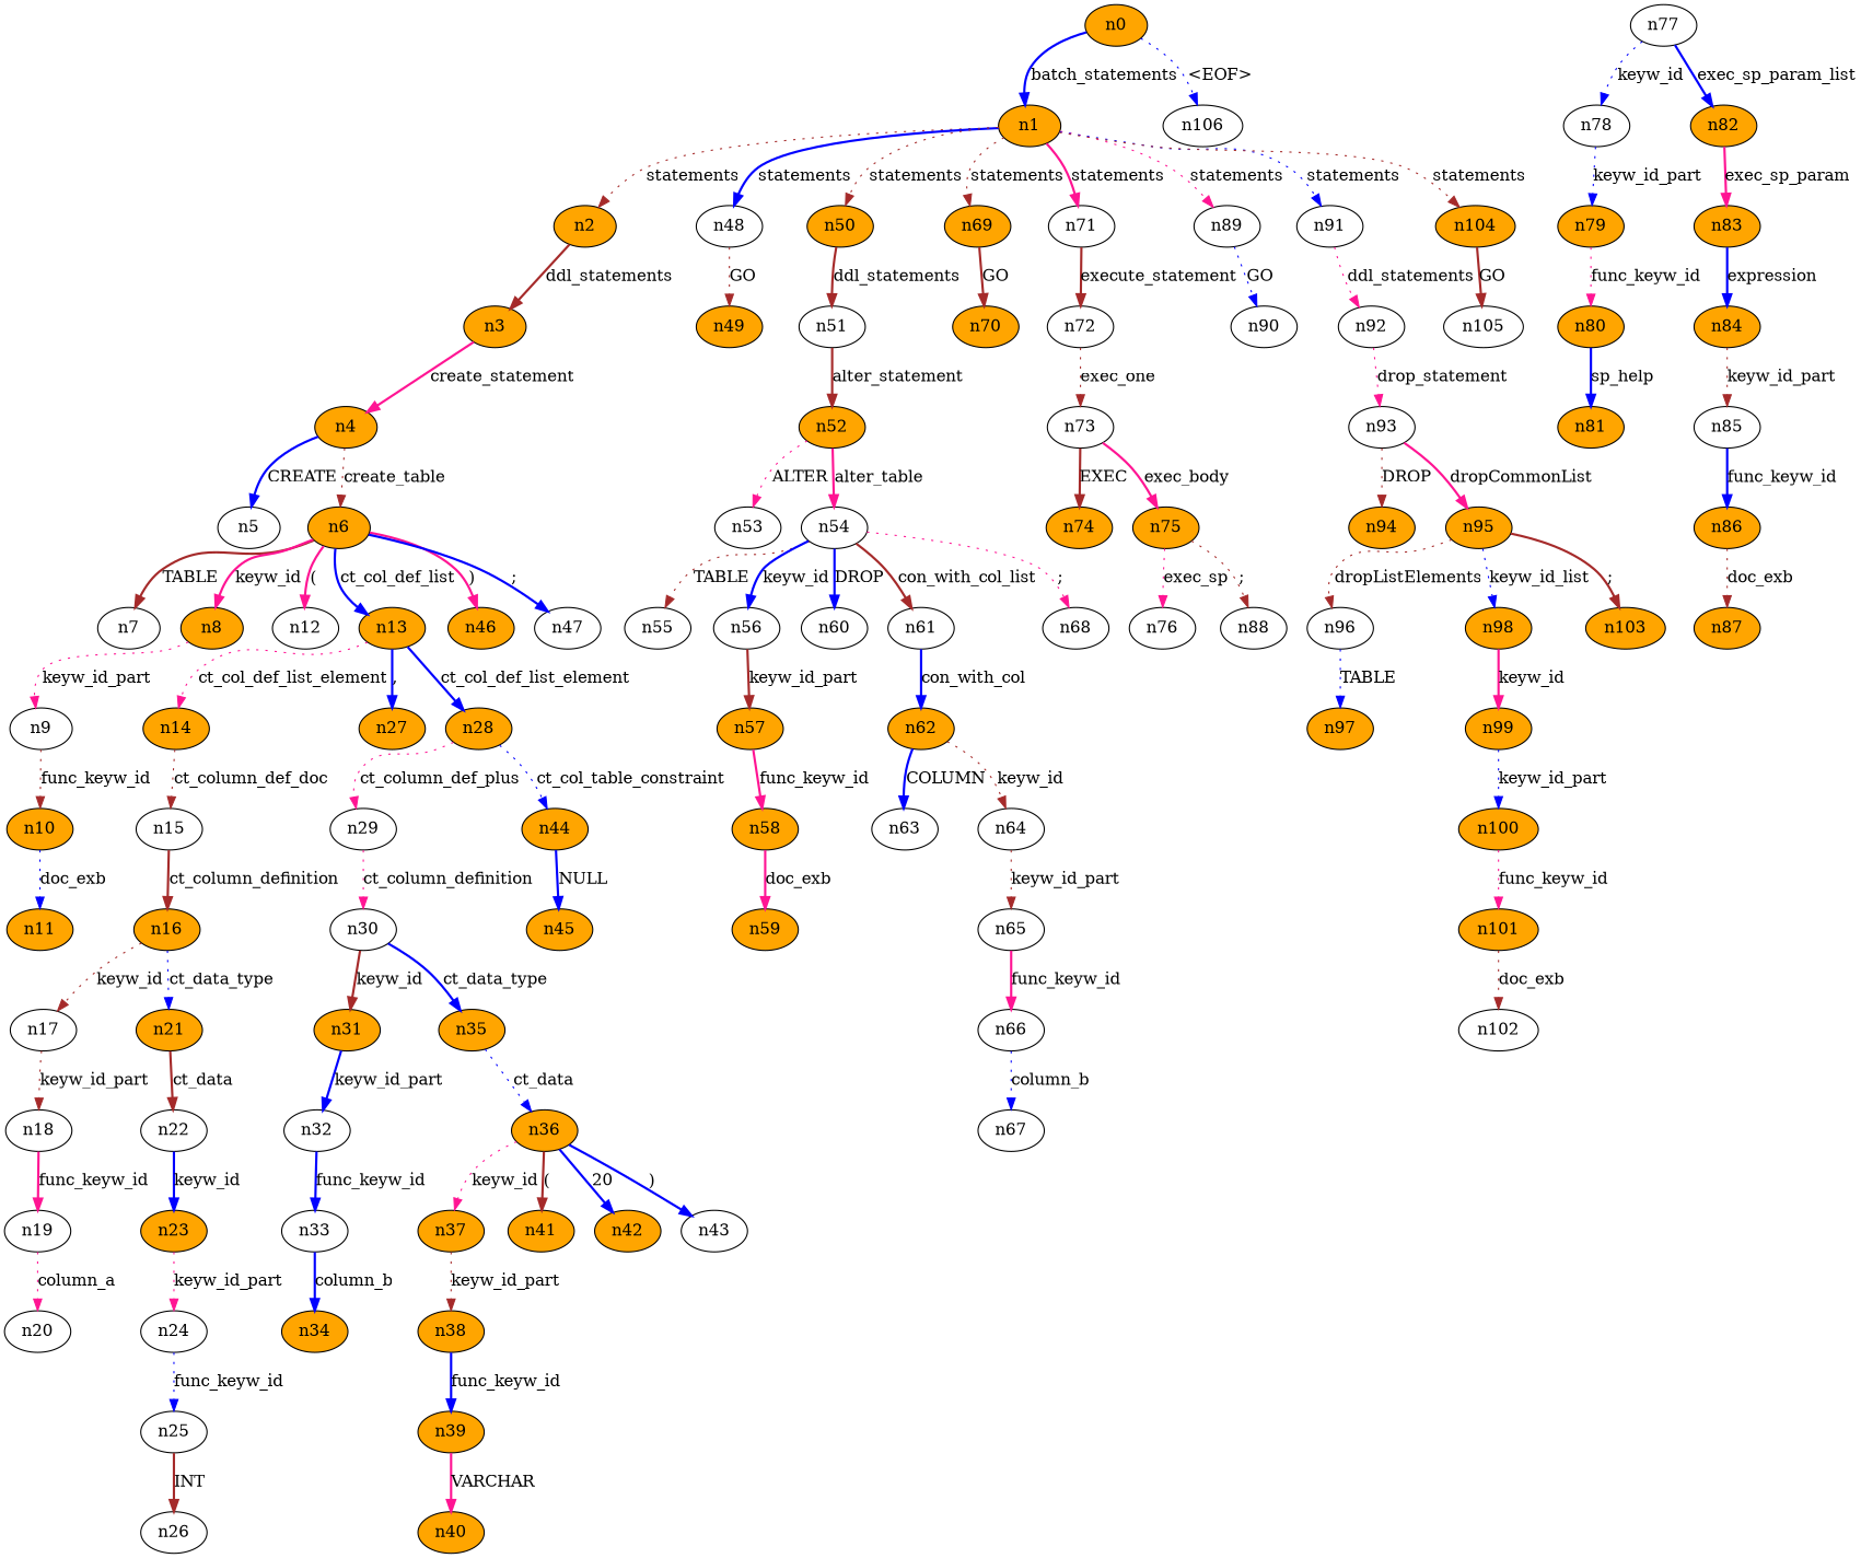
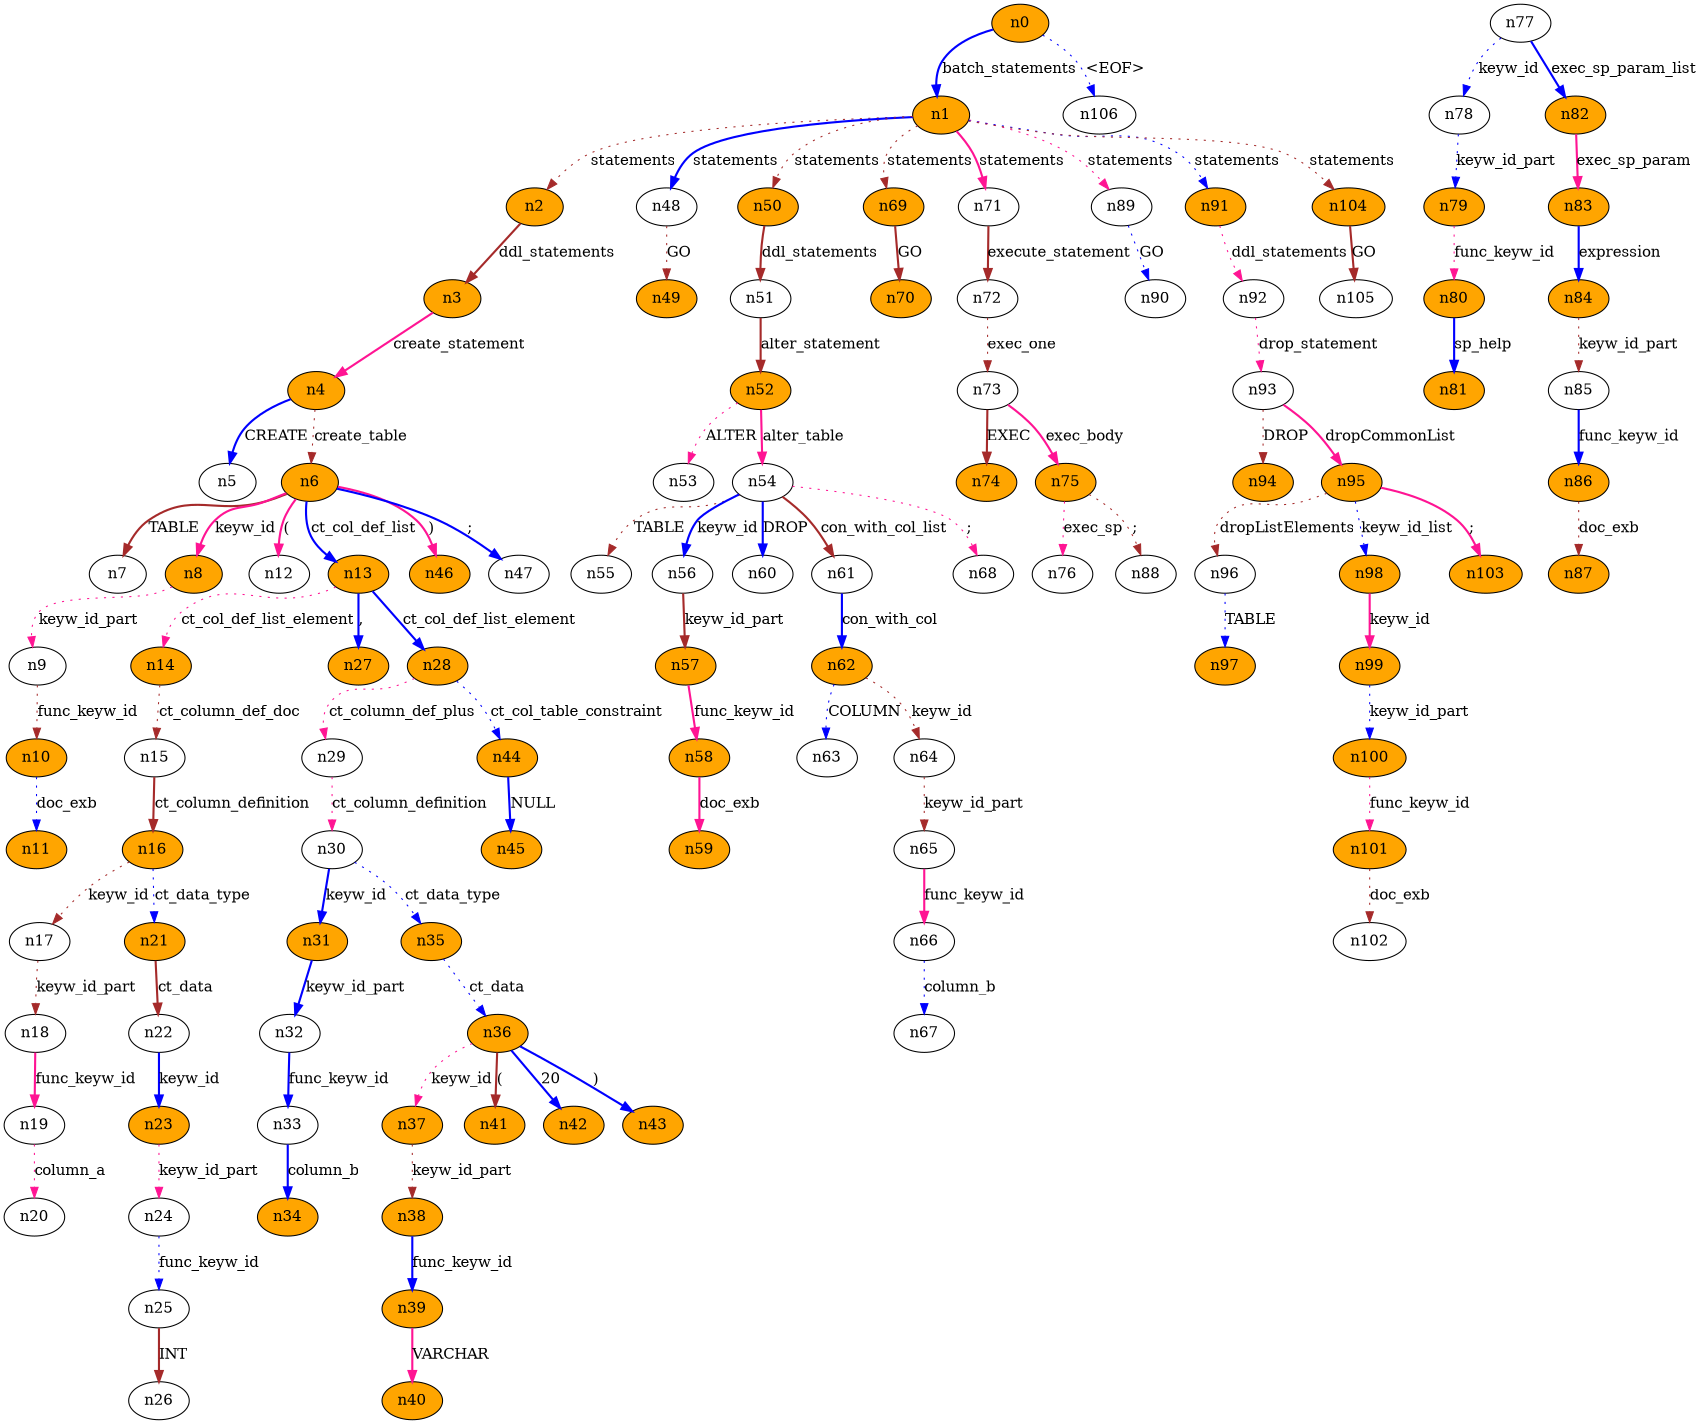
  digraph {
    node [fillcolor=orange style=filled]
    edge [color=blue style=bold]
    n0
    n1
    n106 [fillcolor=white]
    n2
    n48 [fillcolor=white]
    n50
    n69
    n71 [fillcolor=white]
    n89 [fillcolor=white]
-   n91 [fillcolor=white]
+   n91
    n104
    n3
    n49
    n51 [fillcolor=white]
    n70
    n72 [fillcolor=white]
    n90 [fillcolor=white]
    n92 [fillcolor=white]
    n105 [fillcolor=white]
    n4
    n5 [fillcolor=white]
    n6
    n7 [fillcolor=white]
    n8
    n12 [fillcolor=white]
    n13
    n46
    n47 [fillcolor=white]
    n9 [fillcolor=white]
    n14
    n27
    n28
    n10
    n11
    n15 [fillcolor=white]
    n29 [fillcolor=white]
    n44
    n16
    n17 [fillcolor=white]
    n21
    n18 [fillcolor=white]
    n22 [fillcolor=white]
    n19 [fillcolor=white]
    n20 [fillcolor=white]
    n23
    n24 [fillcolor=white]
    n25 [fillcolor=white]
    n26 [fillcolor=white]
    n30 [fillcolor=white]
    n45
    n31
    n35
    n32 [fillcolor=white]
    n36
    n33 [fillcolor=white]
    n34
    n37
    n41
    n42
-   n43 [fillcolor=white]
+   n43
    n38
    n39
    n40
    n52
    n53 [fillcolor=white]
    n54 [fillcolor=white]
    n55 [fillcolor=white]
    n56 [fillcolor=white]
    n60 [fillcolor=white]
    n61 [fillcolor=white]
    n68 [fillcolor=white]
    n57
    n62
    n58
    n59
    n63 [fillcolor=white]
    n64 [fillcolor=white]
    n65 [fillcolor=white]
    n66 [fillcolor=white]
    n67 [fillcolor=white]
    n73 [fillcolor=white]
    n74
    n75
    n76 [fillcolor=white]
    n88 [fillcolor=white]
    n77 [fillcolor=white]
    n78 [fillcolor=white]
    n82
    n79
    n83
    n80
    n81
    n84
    n85 [fillcolor=white]
    n86
    n87
    n93 [fillcolor=white]
    n94
    n95
    n96 [fillcolor=white]
    n98
    n103
    n97
    n99
    n100
    n101
    n102 [fillcolor=white]
    n0 -> n1 [label=batch_statements]
    n0 -> n106 [label="<EOF>" style=dotted]
    n1 -> n2 [color=brown label=statements style=dotted]
    n1 -> n48 [label=statements]
    n1 -> n50 [color=brown label=statements style=dotted]
    n1 -> n69 [color=brown label=statements style=dotted]
    n1 -> n71 [color=deeppink label=statements]
    n1 -> n89 [color=deeppink label=statements style=dotted]
    n1 -> n91 [label=statements style=dotted]
    n1 -> n104 [color=brown label=statements style=dotted]
    n2 -> n3 [color=brown label=ddl_statements]
    n48 -> n49 [color=brown label=GO style=dotted]
    n50 -> n51 [color=brown label=ddl_statements]
    n69 -> n70 [color=brown label=GO]
    n71 -> n72 [color=brown label=execute_statement]
    n89 -> n90 [label=GO style=dotted]
    n91 -> n92 [color=deeppink label=ddl_statements style=dotted]
    n104 -> n105 [color=brown label=GO]
    n3 -> n4 [color=deeppink label=create_statement]
    n51 -> n52 [color=brown label=alter_statement]
    n72 -> n73 [color=brown label=exec_one style=dotted]
    n92 -> n93 [color=deeppink label=drop_statement style=dotted]
    n4 -> n5 [label=CREATE]
    n4 -> n6 [color=brown label=create_table style=dotted]
    n6 -> n7 [color=brown label=TABLE]
    n6 -> n8 [color=deeppink label=keyw_id]
    n6 -> n12 [color=deeppink label="("]
    n6 -> n13 [label=ct_col_def_list]
    n6 -> n46 [color=deeppink label=")"]
    n6 -> n47 [label=";"]
    n8 -> n9 [color=deeppink label=keyw_id_part style=dotted]
    n13 -> n14 [color=deeppink label=ct_col_def_list_element style=dotted]
    n13 -> n27 [label=","]
    n13 -> n28 [label=ct_col_def_list_element]
    n9 -> n10 [color=brown label=func_keyw_id style=dotted]
    n14 -> n15 [color=brown label=ct_column_def_doc style=dotted]
    n28 -> n29 [color=deeppink label=ct_column_def_plus style=dotted]
    n28 -> n44 [label=ct_col_table_constraint style=dotted]
    n10 -> n11 [label=doc_exb style=dotted]
    n15 -> n16 [color=brown label=ct_column_definition]
    n29 -> n30 [color=deeppink label=ct_column_definition style=dotted]
    n44 -> n45 [label=NULL]
    n16 -> n17 [color=brown label=keyw_id style=dotted]
    n16 -> n21 [label=ct_data_type style=dotted]
    n17 -> n18 [color=brown label=keyw_id_part style=dotted]
    n21 -> n22 [color=brown label=ct_data]
    n18 -> n19 [color=deeppink label=func_keyw_id]
    n22 -> n23 [label=keyw_id]
    n19 -> n20 [color=deeppink label=column_a style=dotted]
    n23 -> n24 [color=deeppink label=keyw_id_part style=dotted]
    n24 -> n25 [label=func_keyw_id style=dotted]
    n25 -> n26 [color=brown label=INT]
-   n30 -> n31 [color=brown label=keyw_id]
-   n30 -> n35 [label=ct_data_type]
+   n30 -> n31 [label=keyw_id]
+   n30 -> n35 [label=ct_data_type style=dotted]
    n31 -> n32 [label=keyw_id_part]
    n35 -> n36 [label=ct_data style=dotted]
    n32 -> n33 [label=func_keyw_id]
    n36 -> n37 [color=deeppink label=keyw_id style=dotted]
    n36 -> n41 [color=brown label="("]
    n36 -> n42 [label=20]
    n36 -> n43 [label=")"]
    n33 -> n34 [label=column_b]
    n37 -> n38 [color=brown label=keyw_id_part style=dotted]
    n38 -> n39 [label=func_keyw_id]
    n39 -> n40 [color=deeppink label=VARCHAR]
    n52 -> n53 [color=deeppink label=ALTER style=dotted]
    n52 -> n54 [color=deeppink label=alter_table]
    n54 -> n55 [color=brown label=TABLE style=dotted]
    n54 -> n56 [label=keyw_id]
    n54 -> n60 [label=DROP]
    n54 -> n61 [color=brown label=con_with_col_list]
    n54 -> n68 [color=deeppink label=";" style=dotted]
    n56 -> n57 [color=brown label=keyw_id_part]
    n61 -> n62 [label=con_with_col]
    n57 -> n58 [color=deeppink label=func_keyw_id]
-   n62 -> n63 [label=COLUMN]
+   n62 -> n63 [label=COLUMN style=dotted]
    n62 -> n64 [color=brown label=keyw_id style=dotted]
    n58 -> n59 [color=deeppink label=doc_exb]
    n64 -> n65 [color=brown label=keyw_id_part style=dotted]
    n65 -> n66 [color=deeppink label=func_keyw_id]
    n66 -> n67 [label=column_b style=dotted]
    n73 -> n74 [color=brown label=EXEC]
    n73 -> n75 [color=deeppink label=exec_body]
    n75 -> n76 [color=deeppink label=exec_sp style=dotted]
    n75 -> n88 [color=brown label=";" style=dotted]
    n77 -> n78 [label=keyw_id style=dotted]
    n77 -> n82 [label=exec_sp_param_list]
    n78 -> n79 [label=keyw_id_part style=dotted]
    n82 -> n83 [color=deeppink label=exec_sp_param]
    n79 -> n80 [color=deeppink label=func_keyw_id style=dotted]
    n83 -> n84 [label=expression]
    n80 -> n81 [label=sp_help]
    n84 -> n85 [color=brown label=keyw_id_part style=dotted]
    n85 -> n86 [label=func_keyw_id]
    n86 -> n87 [color=brown label=doc_exb style=dotted]
    n93 -> n94 [color=brown label=DROP style=dotted]
    n93 -> n95 [color=deeppink label=dropCommonList]
    n95 -> n96 [color=brown label=dropListElements style=dotted]
    n95 -> n98 [label=keyw_id_list style=dotted]
-   n95 -> n103 [color=brown label=";"]
+   n95 -> n103 [color=deeppink label=";"]
    n96 -> n97 [label=TABLE style=dotted]
    n98 -> n99 [color=deeppink label=keyw_id]
    n99 -> n100 [label=keyw_id_part style=dotted]
    n100 -> n101 [color=deeppink label=func_keyw_id style=dotted]
    n101 -> n102 [color=brown label=doc_exb style=dotted]
  }
